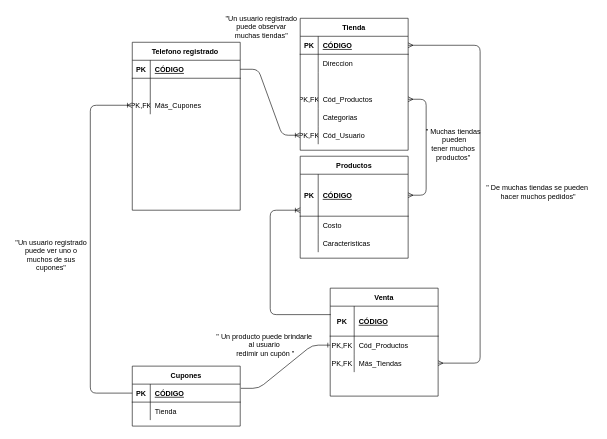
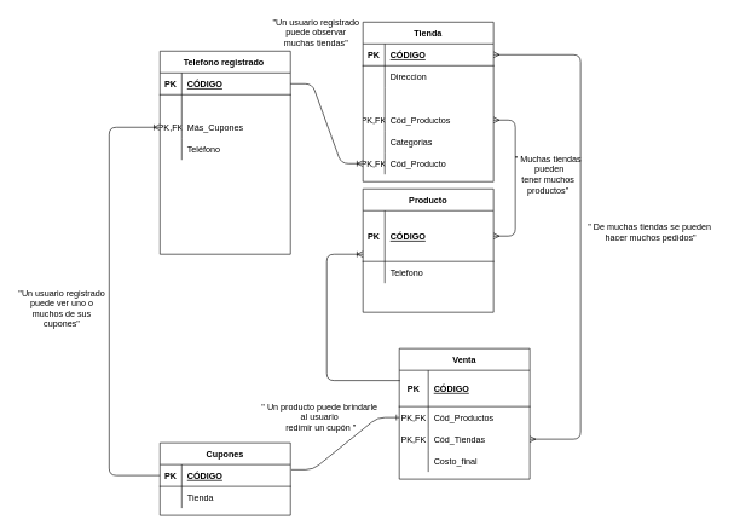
  <mxCell id="0" />
  <mxCell id="1" parent="0" />
  <mxCell id="2" value="" style="edgeStyle=orthogonalEdgeStyle;fontSize=12;html=1;endArrow=ERoneToMany;exitX=0;exitY=0.5;exitDx=0;exitDy=0;entryX=0;entryY=0.5;entryDx=0;entryDy=0;" parent="1" source="50" target="9" edge="1"><mxGeometry width="100" height="100" relative="1" as="geometry"><mxPoint x="150" y="590" as="sourcePoint" /><mxPoint x="150" y="140" as="targetPoint" /><Array as="points"><mxPoint x="150" y="655" /><mxPoint x="150" y="175" /></Array></mxGeometry></mxCell>
  <mxCell id="3" value="Telefono registrado " style="shape=table;startSize=30;container=1;collapsible=1;childLayout=tableLayout;fixedRows=1;rowLines=0;fontStyle=1;align=center;resizeLast=1;" parent="1" vertex="1"><mxGeometry x="220" y="70" width="180" height="280" as="geometry" /></mxCell>
  <mxCell id="4" value="" style="shape=partialRectangle;collapsible=0;dropTarget=0;pointerEvents=0;fillColor=none;top=0;left=0;bottom=1;right=0;points=[[0,0.5],[1,0.5]];portConstraint=eastwest;" parent="3" vertex="1"><mxGeometry y="30" width="180" height="30" as="geometry" /></mxCell>
  <mxCell id="5" value="PK" style="shape=partialRectangle;connectable=0;fillColor=none;top=0;left=0;bottom=0;right=0;fontStyle=1;overflow=hidden;" parent="4" vertex="1"><mxGeometry width="30" height="30" as="geometry" /></mxCell>
  <mxCell id="6" value="CÓDIGO" style="shape=partialRectangle;connectable=0;fillColor=none;top=0;left=0;bottom=0;right=0;align=left;spacingLeft=6;fontStyle=5;overflow=hidden;" parent="4" vertex="1"><mxGeometry x="30" width="150" height="30" as="geometry" /></mxCell>
  <mxCell id="7" style="shape=partialRectangle;collapsible=0;dropTarget=0;pointerEvents=0;fillColor=none;top=0;left=0;bottom=0;right=0;points=[[0,0.5],[1,0.5]];portConstraint=eastwest;" parent="3" vertex="1"><mxGeometry y="60" width="180" height="30" as="geometry" /></mxCell>
  <mxCell id="8" style="shape=partialRectangle;connectable=0;fillColor=none;top=0;left=0;bottom=0;right=0;editable=1;overflow=hidden;" parent="7" vertex="1"><mxGeometry width="30" height="30" as="geometry" /></mxCell>
  <mxCell id="9" style="shape=partialRectangle;collapsible=0;dropTarget=0;pointerEvents=0;fillColor=none;top=0;left=0;bottom=0;right=0;points=[[0,0.5],[1,0.5]];portConstraint=eastwest;" parent="3" vertex="1"><mxGeometry y="90" width="180" height="30" as="geometry" /></mxCell>
  <mxCell id="10" value="PK,FK" style="shape=partialRectangle;connectable=0;fillColor=none;top=0;left=0;bottom=0;right=0;editable=1;overflow=hidden;" parent="9" vertex="1"><mxGeometry width="30" height="30" as="geometry" /></mxCell>
  <mxCell id="11" value="Más_Cupones" style="shape=partialRectangle;connectable=0;fillColor=none;top=0;left=0;bottom=0;right=0;align=left;spacingLeft=6;overflow=hidden;" parent="9" vertex="1"><mxGeometry x="30" width="150" height="30" as="geometry" /></mxCell>
  <mxCell id="12" style="shape=partialRectangle;collapsible=0;dropTarget=0;pointerEvents=0;fillColor=none;top=0;left=0;bottom=0;right=0;points=[[0,0.5],[1,0.5]];portConstraint=eastwest;" parent="3" vertex="1"><mxGeometry y="120" width="180" height="30" as="geometry" /></mxCell>
  <mxCell id="13" style="shape=partialRectangle;connectable=0;fillColor=none;top=0;left=0;bottom=0;right=0;editable=1;overflow=hidden;" parent="12" vertex="1"><mxGeometry width="30" height="30" as="geometry" /></mxCell>
+ <mxCell id="14" value="Teléfono" style="shape=partialRectangle;connectable=0;fillColor=none;top=0;left=0;bottom=0;right=0;align=left;spacingLeft=6;overflow=hidden;" parent="12" vertex="1"><mxGeometry x="30" width="150" height="30" as="geometry" /></mxCell>
  <mxCell id="15" style="shape=partialRectangle;collapsible=0;dropTarget=0;pointerEvents=0;fillColor=none;top=0;left=0;bottom=0;right=0;points=[[0,0.5],[1,0.5]];portConstraint=eastwest;" parent="3" vertex="1"><mxGeometry y="150" width="180" height="30" as="geometry" /></mxCell>
  <mxCell id="16" style="shape=partialRectangle;connectable=0;fillColor=none;top=0;left=0;bottom=0;right=0;editable=1;overflow=hidden;" parent="15" vertex="1"><mxGeometry width="30" height="30" as="geometry" /></mxCell>
  <mxCell id="17" value="" style="shape=partialRectangle;collapsible=0;dropTarget=0;pointerEvents=0;fillColor=none;top=0;left=0;bottom=0;right=0;points=[[0,0.5],[1,0.5]];portConstraint=eastwest;" parent="3" vertex="1"><mxGeometry y="180" width="180" height="30" as="geometry" /></mxCell>
  <mxCell id="18" value="" style="shape=partialRectangle;connectable=0;fillColor=none;top=0;left=0;bottom=0;right=0;editable=1;overflow=hidden;" parent="17" vertex="1"><mxGeometry width="30" height="30" as="geometry" /></mxCell>
  <mxCell id="19" value="" style="shape=partialRectangle;collapsible=0;dropTarget=0;pointerEvents=0;fillColor=none;top=0;left=0;bottom=0;right=0;points=[[0,0.5],[1,0.5]];portConstraint=eastwest;" parent="3" vertex="1"><mxGeometry y="210" width="180" height="30" as="geometry" /></mxCell>
  <mxCell id="20" value="" style="shape=partialRectangle;connectable=0;fillColor=none;top=0;left=0;bottom=0;right=0;editable=1;overflow=hidden;" parent="19" vertex="1"><mxGeometry width="30" height="30" as="geometry" /></mxCell>
  <mxCell id="21" value="" style="shape=partialRectangle;collapsible=0;dropTarget=0;pointerEvents=0;fillColor=none;top=0;left=0;bottom=0;right=0;points=[[0,0.5],[1,0.5]];portConstraint=eastwest;" parent="3" vertex="1"><mxGeometry y="240" width="180" height="30" as="geometry" /></mxCell>
  <mxCell id="22" value="" style="shape=partialRectangle;connectable=0;fillColor=none;top=0;left=0;bottom=0;right=0;editable=1;overflow=hidden;" parent="21" vertex="1"><mxGeometry width="30" height="30" as="geometry" /></mxCell>
  <mxCell id="23" value="" style="edgeStyle=entityRelationEdgeStyle;fontSize=12;html=1;endArrow=ERmany;startArrow=ERmany;exitX=1;exitY=0.5;exitDx=0;exitDy=0;" parent="1" source="25" target="71" edge="1"><mxGeometry width="100" height="100" relative="1" as="geometry"><mxPoint x="590" y="310" as="sourcePoint" /><mxPoint x="690" y="210" as="targetPoint" /></mxGeometry></mxCell>
- <mxCell id="24" value="Productos" style="shape=table;startSize=30;container=1;collapsible=1;childLayout=tableLayout;fixedRows=1;rowLines=0;fontStyle=1;align=center;resizeLast=1;" parent="1" vertex="1"><mxGeometry x="500" y="260" width="180" height="170" as="geometry" /></mxCell>
+ <mxCell id="24" value="Producto" style="shape=table;startSize=30;container=1;collapsible=1;childLayout=tableLayout;fixedRows=1;rowLines=0;fontStyle=1;align=center;resizeLast=1;" parent="1" vertex="1"><mxGeometry x="500" y="260" width="180" height="170" as="geometry" /></mxCell>
  <mxCell id="25" value="" style="shape=partialRectangle;collapsible=0;dropTarget=0;pointerEvents=0;fillColor=none;top=0;left=0;bottom=1;right=0;points=[[0,0.5],[1,0.5]];portConstraint=eastwest;" parent="24" vertex="1"><mxGeometry y="30" width="180" height="70" as="geometry" /></mxCell>
  <mxCell id="26" value="PK" style="shape=partialRectangle;connectable=0;fillColor=none;top=0;left=0;bottom=0;right=0;fontStyle=1;overflow=hidden;" parent="25" vertex="1"><mxGeometry width="30" height="70" as="geometry" /></mxCell>
  <mxCell id="27" value="CÓDIGO" style="shape=partialRectangle;connectable=0;fillColor=none;top=0;left=0;bottom=0;right=0;align=left;spacingLeft=6;fontStyle=5;overflow=hidden;" parent="25" vertex="1"><mxGeometry x="30" width="150" height="70" as="geometry" /></mxCell>
  <mxCell id="28" value="" style="shape=partialRectangle;collapsible=0;dropTarget=0;pointerEvents=0;fillColor=none;top=0;left=0;bottom=0;right=0;points=[[0,0.5],[1,0.5]];portConstraint=eastwest;" parent="24" vertex="1"><mxGeometry y="100" width="180" height="30" as="geometry" /></mxCell>
  <mxCell id="29" value="" style="shape=partialRectangle;connectable=0;fillColor=none;top=0;left=0;bottom=0;right=0;editable=1;overflow=hidden;" parent="28" vertex="1"><mxGeometry width="30" height="30" as="geometry" /></mxCell>
- <mxCell id="30" value="Costo" style="shape=partialRectangle;connectable=0;fillColor=none;top=0;left=0;bottom=0;right=0;align=left;spacingLeft=6;overflow=hidden;" parent="28" vertex="1"><mxGeometry x="30" width="150" height="30" as="geometry" /></mxCell>
+ <mxCell id="30" value="Telefono" style="shape=partialRectangle;connectable=0;fillColor=none;top=0;left=0;bottom=0;right=0;align=left;spacingLeft=6;overflow=hidden;" parent="28" vertex="1"><mxGeometry x="30" width="150" height="30" as="geometry" /></mxCell>
  <mxCell id="31" value="" style="shape=partialRectangle;collapsible=0;dropTarget=0;pointerEvents=0;fillColor=none;top=0;left=0;bottom=0;right=0;points=[[0,0.5],[1,0.5]];portConstraint=eastwest;" parent="24" vertex="1"><mxGeometry y="130" width="180" height="30" as="geometry" /></mxCell>
  <mxCell id="32" value="" style="shape=partialRectangle;connectable=0;fillColor=none;top=0;left=0;bottom=0;right=0;editable=1;overflow=hidden;" parent="31" vertex="1"><mxGeometry width="30" height="30" as="geometry" /></mxCell>
- <mxCell id="33" value="Caracteristicas" style="shape=partialRectangle;connectable=0;fillColor=none;top=0;left=0;bottom=0;right=0;align=left;spacingLeft=6;overflow=hidden;" parent="31" vertex="1"><mxGeometry x="30" width="150" height="30" as="geometry" /></mxCell>
  <mxCell id="34" value="" style="edgeStyle=elbowEdgeStyle;fontSize=12;html=1;endArrow=ERmany;startArrow=ERmany;exitX=1;exitY=0.5;exitDx=0;exitDy=0;" parent="1" source="43" target="63" edge="1"><mxGeometry width="100" height="100" relative="1" as="geometry"><mxPoint x="780" y="250" as="sourcePoint" /><mxPoint x="861.176" y="590" as="targetPoint" /><Array as="points"><mxPoint x="800" y="300" /></Array></mxGeometry></mxCell>
  <mxCell id="35" value="" style="edgeStyle=elbowEdgeStyle;fontSize=12;html=1;endArrow=ERoneToMany;exitX=0.005;exitY=0.282;exitDx=0;exitDy=0;exitPerimeter=0;" parent="1" source="37" target="25" edge="1"><mxGeometry width="100" height="100" relative="1" as="geometry"><mxPoint x="270" y="570" as="sourcePoint" /><mxPoint x="470" y="330" as="targetPoint" /><Array as="points"><mxPoint x="450" y="350" /><mxPoint x="450" y="430" /></Array></mxGeometry></mxCell>
  <mxCell id="36" value="Venta" style="shape=table;startSize=30;container=1;collapsible=1;childLayout=tableLayout;fixedRows=1;rowLines=0;fontStyle=1;align=center;resizeLast=1;" parent="1" vertex="1"><mxGeometry x="550" y="480" width="180" height="180" as="geometry" /></mxCell>
  <mxCell id="37" value="" style="shape=partialRectangle;collapsible=0;dropTarget=0;pointerEvents=0;fillColor=none;top=0;left=0;bottom=1;right=0;points=[[0,0.5],[1,0.5]];portConstraint=eastwest;" parent="36" vertex="1"><mxGeometry y="30" width="180" height="50" as="geometry" /></mxCell>
  <mxCell id="38" value="PK" style="shape=partialRectangle;connectable=0;fillColor=none;top=0;left=0;bottom=0;right=0;fontStyle=1;overflow=hidden;" parent="37" vertex="1"><mxGeometry width="40" height="50" as="geometry" /></mxCell>
  <mxCell id="39" value="CÓDIGO" style="shape=partialRectangle;connectable=0;fillColor=none;top=0;left=0;bottom=0;right=0;align=left;spacingLeft=6;fontStyle=5;overflow=hidden;" parent="37" vertex="1"><mxGeometry x="40" width="140" height="50" as="geometry" /></mxCell>
  <mxCell id="40" value="" style="shape=partialRectangle;collapsible=0;dropTarget=0;pointerEvents=0;fillColor=none;top=0;left=0;bottom=0;right=0;points=[[0,0.5],[1,0.5]];portConstraint=eastwest;" parent="36" vertex="1"><mxGeometry y="80" width="180" height="30" as="geometry" /></mxCell>
  <mxCell id="41" value="PK,FK" style="shape=partialRectangle;connectable=0;fillColor=none;top=0;left=0;bottom=0;right=0;editable=1;overflow=hidden;" parent="40" vertex="1"><mxGeometry width="40" height="30" as="geometry" /></mxCell>
  <mxCell id="42" value="Cód_Productos" style="shape=partialRectangle;connectable=0;fillColor=none;top=0;left=0;bottom=0;right=0;align=left;spacingLeft=6;overflow=hidden;" parent="40" vertex="1"><mxGeometry x="40" width="140" height="30" as="geometry" /></mxCell>
  <mxCell id="43" value="" style="shape=partialRectangle;collapsible=0;dropTarget=0;pointerEvents=0;fillColor=none;top=0;left=0;bottom=0;right=0;points=[[0,0.5],[1,0.5]];portConstraint=eastwest;" parent="36" vertex="1"><mxGeometry y="110" width="180" height="30" as="geometry" /></mxCell>
  <mxCell id="44" value="PK,FK" style="shape=partialRectangle;connectable=0;fillColor=none;top=0;left=0;bottom=0;right=0;editable=1;overflow=hidden;" parent="43" vertex="1"><mxGeometry width="40" height="30" as="geometry" /></mxCell>
- <mxCell id="45" value="Más_Tiendas" style="shape=partialRectangle;connectable=0;fillColor=none;top=0;left=0;bottom=0;right=0;align=left;spacingLeft=6;overflow=hidden;" parent="43" vertex="1"><mxGeometry x="40" width="140" height="30" as="geometry" /></mxCell>
+ <mxCell id="45" value="Cód_Tiendas" style="shape=partialRectangle;connectable=0;fillColor=none;top=0;left=0;bottom=0;right=0;align=left;spacingLeft=6;overflow=hidden;" parent="43" vertex="1"><mxGeometry x="40" width="140" height="30" as="geometry" /></mxCell>
  <mxCell id="46" value="" style="shape=partialRectangle;collapsible=0;dropTarget=0;pointerEvents=0;fillColor=none;top=0;left=0;bottom=0;right=0;points=[[0,0.5],[1,0.5]];portConstraint=eastwest;" parent="36" vertex="1"><mxGeometry y="140" width="180" height="30" as="geometry" /></mxCell>
  <mxCell id="47" value="" style="shape=partialRectangle;connectable=0;fillColor=none;top=0;left=0;bottom=0;right=0;editable=1;overflow=hidden;" parent="46" vertex="1"><mxGeometry width="40" height="30" as="geometry" /></mxCell>
+ <mxCell id="48" value="Costo_final" style="shape=partialRectangle;connectable=0;fillColor=none;top=0;left=0;bottom=0;right=0;align=left;spacingLeft=6;overflow=hidden;" parent="46" vertex="1"><mxGeometry x="40" width="140" height="30" as="geometry" /></mxCell>
  <mxCell id="49" value="Cupones" style="shape=table;startSize=30;container=1;collapsible=1;childLayout=tableLayout;fixedRows=1;rowLines=0;fontStyle=1;align=center;resizeLast=1;" parent="1" vertex="1"><mxGeometry x="220" y="610" width="180" height="100" as="geometry" /></mxCell>
  <mxCell id="50" value="" style="shape=partialRectangle;collapsible=0;dropTarget=0;pointerEvents=0;fillColor=none;top=0;left=0;bottom=1;right=0;points=[[0,0.5],[1,0.5]];portConstraint=eastwest;" parent="49" vertex="1"><mxGeometry y="30" width="180" height="30" as="geometry" /></mxCell>
  <mxCell id="51" value="PK" style="shape=partialRectangle;connectable=0;fillColor=none;top=0;left=0;bottom=0;right=0;fontStyle=1;overflow=hidden;" parent="50" vertex="1"><mxGeometry width="30" height="30" as="geometry" /></mxCell>
  <mxCell id="52" value="CÓDIGO" style="shape=partialRectangle;connectable=0;fillColor=none;top=0;left=0;bottom=0;right=0;align=left;spacingLeft=6;fontStyle=5;overflow=hidden;" parent="50" vertex="1"><mxGeometry x="30" width="150" height="30" as="geometry" /></mxCell>
  <mxCell id="53" value="" style="shape=partialRectangle;collapsible=0;dropTarget=0;pointerEvents=0;fillColor=none;top=0;left=0;bottom=0;right=0;points=[[0,0.5],[1,0.5]];portConstraint=eastwest;" parent="49" vertex="1"><mxGeometry y="60" width="180" height="30" as="geometry" /></mxCell>
  <mxCell id="54" value="" style="shape=partialRectangle;connectable=0;fillColor=none;top=0;left=0;bottom=0;right=0;editable=1;overflow=hidden;" parent="53" vertex="1"><mxGeometry width="30" height="30" as="geometry" /></mxCell>
  <mxCell id="55" value="Tienda" style="shape=partialRectangle;connectable=0;fillColor=none;top=0;left=0;bottom=0;right=0;align=left;spacingLeft=6;overflow=hidden;" parent="53" vertex="1"><mxGeometry x="30" width="150" height="30" as="geometry" /></mxCell>
  <mxCell id="56" value="&quot;Un usuario registrado puede ver uno o muchos de sus cupones&quot;" style="text;html=1;strokeColor=none;fillColor=none;align=center;verticalAlign=middle;whiteSpace=wrap;rounded=0;" parent="1" vertex="1"><mxGeometry x="20" y="400" width="130" height="50" as="geometry" /></mxCell>
  <mxCell id="57" value="&quot; De muchas tiendas se pueden&lt;br&gt;&amp;nbsp;hacer muchos pedidos&quot;" style="text;html=1;align=center;verticalAlign=middle;resizable=0;points=[];autosize=1;" parent="1" vertex="1"><mxGeometry x="800" y="305" width="190" height="30" as="geometry" /></mxCell>
  <mxCell id="58" value="&quot; Muchas tiendas&lt;br&gt;&amp;nbsp;pueden &lt;br&gt;tener muchos &lt;br&gt;productos&quot;" style="text;html=1;align=center;verticalAlign=middle;resizable=0;points=[];autosize=1;" parent="1" vertex="1"><mxGeometry x="700" y="210" width="110" height="60" as="geometry" /></mxCell>
  <mxCell id="59" value="" style="edgeStyle=entityRelationEdgeStyle;fontSize=12;html=1;endArrow=ERone;endFill=1;entryX=0;entryY=0.5;entryDx=0;entryDy=0;exitX=1.006;exitY=0.233;exitDx=0;exitDy=0;exitPerimeter=0;" parent="1" source="50" target="40" edge="1"><mxGeometry width="100" height="100" relative="1" as="geometry"><mxPoint x="410" y="650" as="sourcePoint" /><mxPoint x="550" y="480" as="targetPoint" /></mxGeometry></mxCell>
  <mxCell id="60" value="&quot; Un producto puede brindarle &lt;br&gt;al usuario&lt;br&gt;&amp;nbsp;redimir un cupón &quot;" style="text;html=1;align=center;verticalAlign=middle;resizable=0;points=[];autosize=1;" parent="1" vertex="1"><mxGeometry x="350" y="550" width="180" height="50" as="geometry" /></mxCell>
  <mxCell id="61" value="" style="edgeStyle=entityRelationEdgeStyle;fontSize=12;html=1;endArrow=ERoneToMany;exitX=1;exitY=0.5;exitDx=0;exitDy=0;entryX=0;entryY=0.5;entryDx=0;entryDy=0;" edge="1" parent="1" source="4" target="77"><mxGeometry width="100" height="100" relative="1" as="geometry"><mxPoint x="540" y="250" as="sourcePoint" /><mxPoint x="450" y="150" as="targetPoint" /></mxGeometry></mxCell>
  <mxCell id="62" value="Tienda" style="shape=table;startSize=30;container=1;collapsible=1;childLayout=tableLayout;fixedRows=1;rowLines=0;fontStyle=1;align=center;resizeLast=1;" parent="1" vertex="1"><mxGeometry x="500" y="30" width="180" height="220" as="geometry" /></mxCell>
  <mxCell id="63" value="" style="shape=partialRectangle;collapsible=0;dropTarget=0;pointerEvents=0;fillColor=none;top=0;left=0;bottom=1;right=0;points=[[0,0.5],[1,0.5]];portConstraint=eastwest;" parent="62" vertex="1"><mxGeometry y="30" width="180" height="30" as="geometry" /></mxCell>
  <mxCell id="64" value="PK" style="shape=partialRectangle;connectable=0;fillColor=none;top=0;left=0;bottom=0;right=0;fontStyle=1;overflow=hidden;" parent="63" vertex="1"><mxGeometry width="30" height="30" as="geometry" /></mxCell>
  <mxCell id="65" value="CÓDIGO" style="shape=partialRectangle;connectable=0;fillColor=none;top=0;left=0;bottom=0;right=0;align=left;spacingLeft=6;fontStyle=5;overflow=hidden;" parent="63" vertex="1"><mxGeometry x="30" width="150" height="30" as="geometry" /></mxCell>
  <mxCell id="66" value="" style="shape=partialRectangle;collapsible=0;dropTarget=0;pointerEvents=0;fillColor=none;top=0;left=0;bottom=0;right=0;points=[[0,0.5],[1,0.5]];portConstraint=eastwest;" parent="62" vertex="1"><mxGeometry y="60" width="180" height="30" as="geometry" /></mxCell>
  <mxCell id="67" value="" style="shape=partialRectangle;connectable=0;fillColor=none;top=0;left=0;bottom=0;right=0;editable=1;overflow=hidden;" parent="66" vertex="1"><mxGeometry width="30" height="30" as="geometry" /></mxCell>
  <mxCell id="68" value="Direccion" style="shape=partialRectangle;connectable=0;fillColor=none;top=0;left=0;bottom=0;right=0;align=left;spacingLeft=6;overflow=hidden;" parent="66" vertex="1"><mxGeometry x="30" width="150" height="30" as="geometry" /></mxCell>
  <mxCell id="69" value="" style="shape=partialRectangle;collapsible=0;dropTarget=0;pointerEvents=0;fillColor=none;top=0;left=0;bottom=0;right=0;points=[[0,0.5],[1,0.5]];portConstraint=eastwest;" parent="62" vertex="1"><mxGeometry y="90" width="180" height="30" as="geometry" /></mxCell>
  <mxCell id="70" value="" style="shape=partialRectangle;connectable=0;fillColor=none;top=0;left=0;bottom=0;right=0;editable=1;overflow=hidden;" parent="69" vertex="1"><mxGeometry width="30" height="30" as="geometry" /></mxCell>
  <mxCell id="71" value="" style="shape=partialRectangle;collapsible=0;dropTarget=0;pointerEvents=0;fillColor=none;top=0;left=0;bottom=0;right=0;points=[[0,0.5],[1,0.5]];portConstraint=eastwest;" parent="62" vertex="1"><mxGeometry y="120" width="180" height="30" as="geometry" /></mxCell>
  <mxCell id="72" value="PK,FK" style="shape=partialRectangle;connectable=0;fillColor=none;top=0;left=0;bottom=0;right=0;editable=1;overflow=hidden;" parent="71" vertex="1"><mxGeometry width="30" height="30" as="geometry" /></mxCell>
  <mxCell id="73" value="Cód_Productos" style="shape=partialRectangle;connectable=0;fillColor=none;top=0;left=0;bottom=0;right=0;align=left;spacingLeft=6;overflow=hidden;" parent="71" vertex="1"><mxGeometry x="30" width="150" height="30" as="geometry" /></mxCell>
  <mxCell id="74" style="shape=partialRectangle;collapsible=0;dropTarget=0;pointerEvents=0;fillColor=none;top=0;left=0;bottom=0;right=0;points=[[0,0.5],[1,0.5]];portConstraint=eastwest;" parent="62" vertex="1"><mxGeometry y="150" width="180" height="30" as="geometry" /></mxCell>
  <mxCell id="75" style="shape=partialRectangle;connectable=0;fillColor=none;top=0;left=0;bottom=0;right=0;editable=1;overflow=hidden;" parent="74" vertex="1"><mxGeometry width="30" height="30" as="geometry" /></mxCell>
  <mxCell id="76" value="Categorias" style="shape=partialRectangle;connectable=0;fillColor=none;top=0;left=0;bottom=0;right=0;align=left;spacingLeft=6;overflow=hidden;" parent="74" vertex="1"><mxGeometry x="30" width="150" height="30" as="geometry" /></mxCell>
  <mxCell id="77" style="shape=partialRectangle;collapsible=0;dropTarget=0;pointerEvents=0;fillColor=none;top=0;left=0;bottom=0;right=0;points=[[0,0.5],[1,0.5]];portConstraint=eastwest;" vertex="1" parent="62"><mxGeometry y="180" width="180" height="30" as="geometry" /></mxCell>
  <mxCell id="78" value="PK,FK" style="shape=partialRectangle;connectable=0;fillColor=none;top=0;left=0;bottom=0;right=0;editable=1;overflow=hidden;" vertex="1" parent="77"><mxGeometry width="30" height="30" as="geometry" /></mxCell>
- <mxCell id="79" value="Cód_Usuario" style="shape=partialRectangle;connectable=0;fillColor=none;top=0;left=0;bottom=0;right=0;align=left;spacingLeft=6;overflow=hidden;" vertex="1" parent="77"><mxGeometry x="30" width="150" height="30" as="geometry" /></mxCell>
+ <mxCell id="79" value="Cód_Producto" style="shape=partialRectangle;connectable=0;fillColor=none;top=0;left=0;bottom=0;right=0;align=left;spacingLeft=6;overflow=hidden;" vertex="1" parent="77"><mxGeometry x="30" width="150" height="30" as="geometry" /></mxCell>
  <mxCell id="80" value="&quot;Un usuario registrado&lt;br&gt;puede observar&lt;br&gt;muchas tiendas&quot;" style="text;html=1;align=center;verticalAlign=middle;resizable=0;points=[];autosize=1;" vertex="1" parent="1"><mxGeometry x="370" y="20" width="130" height="50" as="geometry" /></mxCell>
